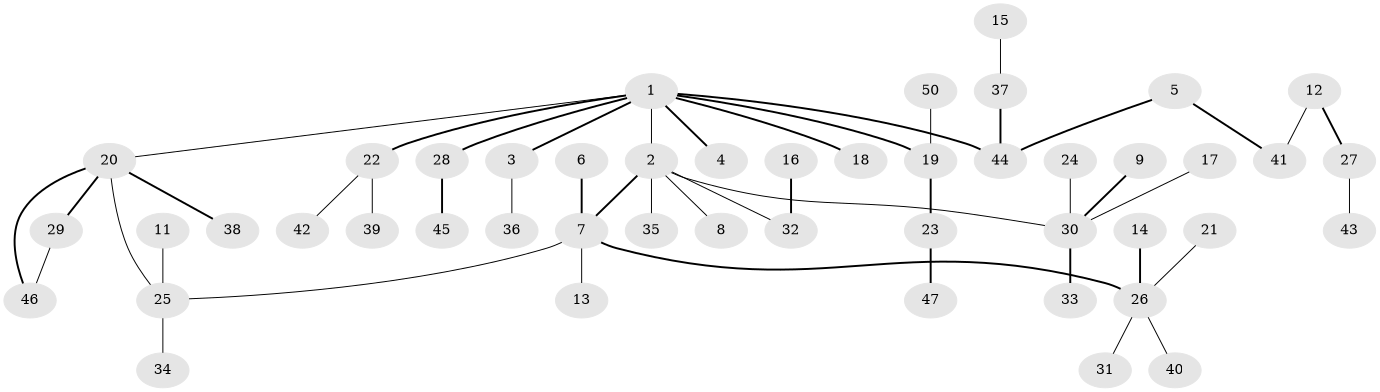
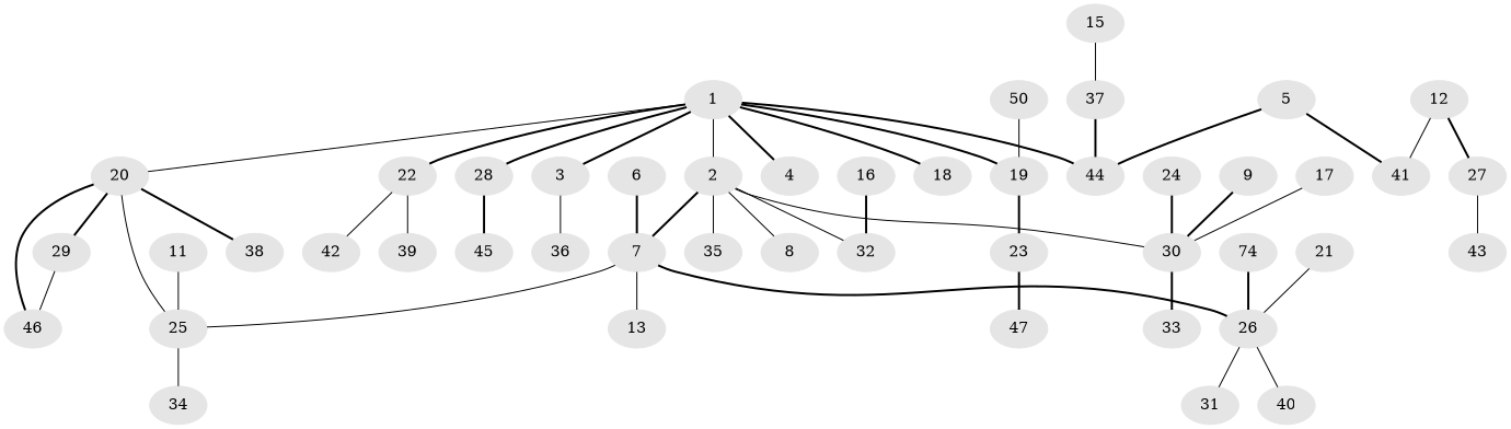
  graph {
    node [color=gray90 style=filled]
    edge [style=solid weight=1.0]
    1
    2
    3
    4
    18
    19
    20
    22
    28
    44
    7
    8
    30
    32
    35
    36
    23
    25
    29
    38
    46
    39
    42
    45
    13
    26
    33
    5
    41
    6
    34
    31
    40
    9
    n35 [label=50]
    11
    12
    27
    43
-   14
+   14 [label=74]
    15
    37
    16
    17
    47
    21
    24
    1 -- 2
    1 -- 3 [style=bold]
    1 -- 4 [style=bold]
    1 -- 18 [style=bold]
    1 -- 19 [style=bold]
    1 -- 20
    1 -- 22 [style=bold]
    1 -- 28 [style=bold]
    1 -- 44 [style=bold]
    2 -- 7 [style=bold]
    2 -- 8
    2 -- 30
    2 -- 32
    2 -- 35
    3 -- 36
    19 -- 23 [style=bold]
    20 -- 25
    20 -- 29 [style=bold]
    20 -- 38 [style=bold]
    20 -- 46 [style=bold]
    22 -- 39
    22 -- 42
    28 -- 45 [style=bold]
    7 -- 25
    7 -- 13
    7 -- 26 [style=bold]
    30 -- 33 [style=bold]
    23 -- 47 [style=bold]
    25 -- 34
    29 -- 46
    26 -- 31
    26 -- 40
    5 -- 44 [style=bold]
    5 -- 41 [style=bold]
    6 -- 7 [style=bold]
    9 -- 30 [style=bold]
    n35 -- 19
    11 -- 25
    12 -- 41
    12 -- 27 [style=bold]
    27 -- 43
    14 -- 26 [style=bold]
    15 -- 37
    37 -- 44 [style=bold]
    16 -- 32 [style=bold]
    17 -- 30
    21 -- 26
-   24 -- 30
+   24 -- 30 [style=bold]
  }
